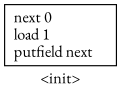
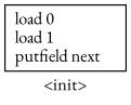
  digraph {
    label="<init>"
    rankdir=LR
    fontname="EB Garamond"
-   n1 [fontname="EB Garamond" label="next 0           \lload 1           \lputfield next    \l" shape=box]
+   n1 [fontname="EB Garamond" label="load 0           \lload 1           \lputfield next    \l" shape=box]
  }
